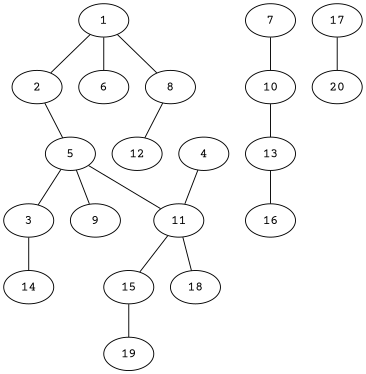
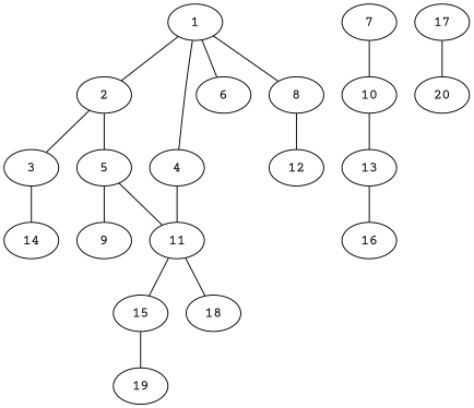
  graph {
    fontname="Courier Prime"
    node [fontname="Courier Prime"]
    edge [fontname="Courier Prime"]
    1
    2
    4
    6
    8
    3
    5
    11
    7
    10
    12
    14
    9
    15
    18
    13
    19
    16
    17
    20
    1 -- 2
+   1 -- 4
    1 -- 6
    1 -- 8
-   5 -- 3
+   2 -- 3
    2 -- 5
    4 -- 11
    8 -- 12
    3 -- 14
    5 -- 11
    5 -- 9
    11 -- 15
    11 -- 18
    7 -- 10
    10 -- 13
    15 -- 19
    13 -- 16
    17 -- 20
  }
